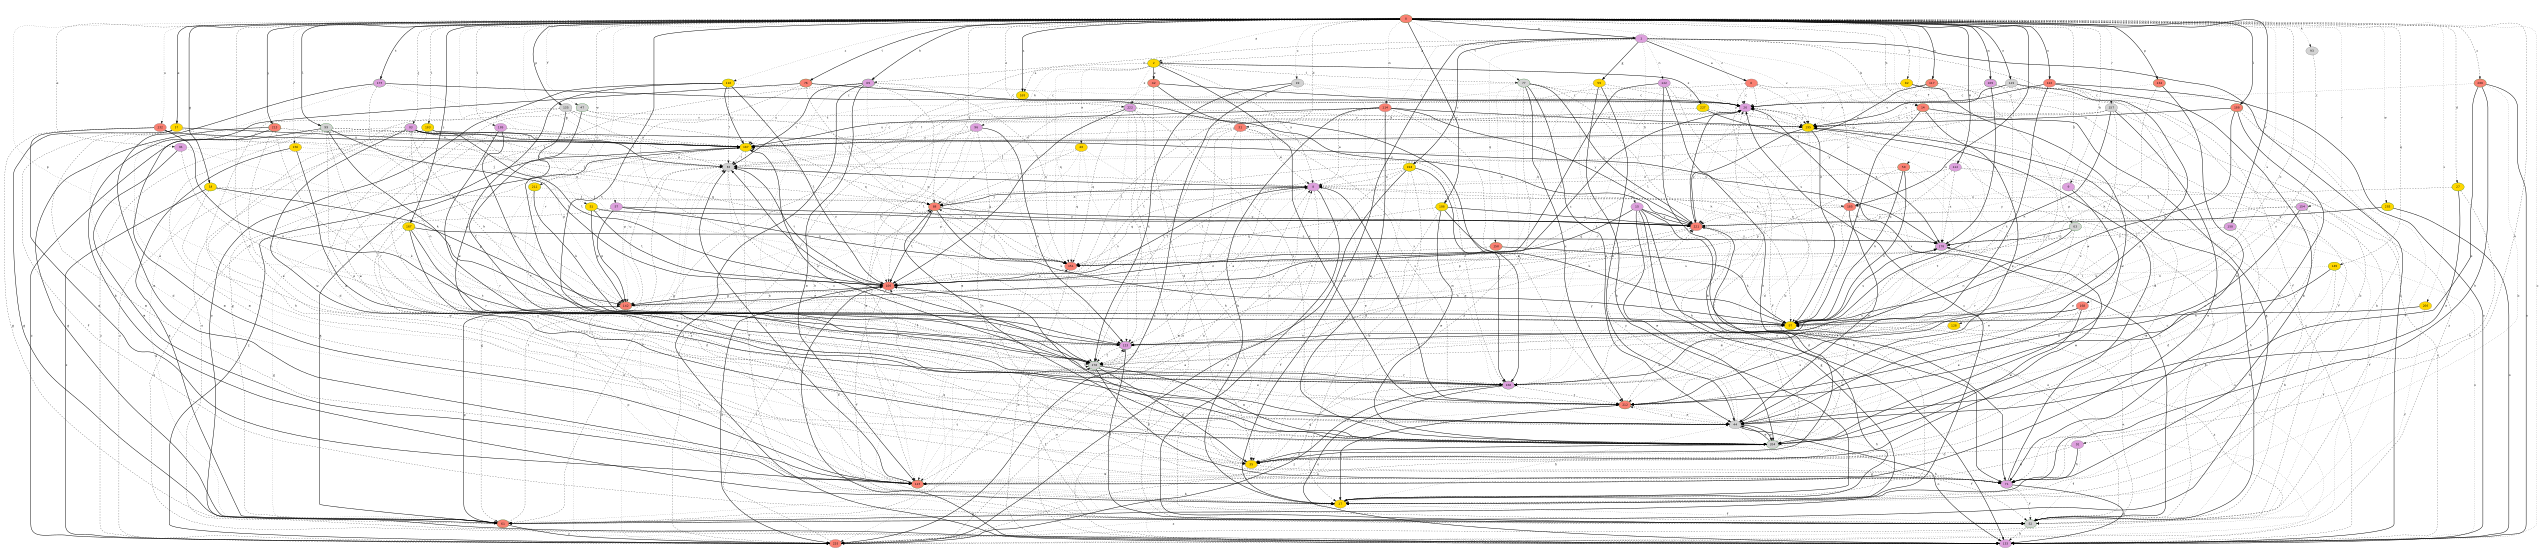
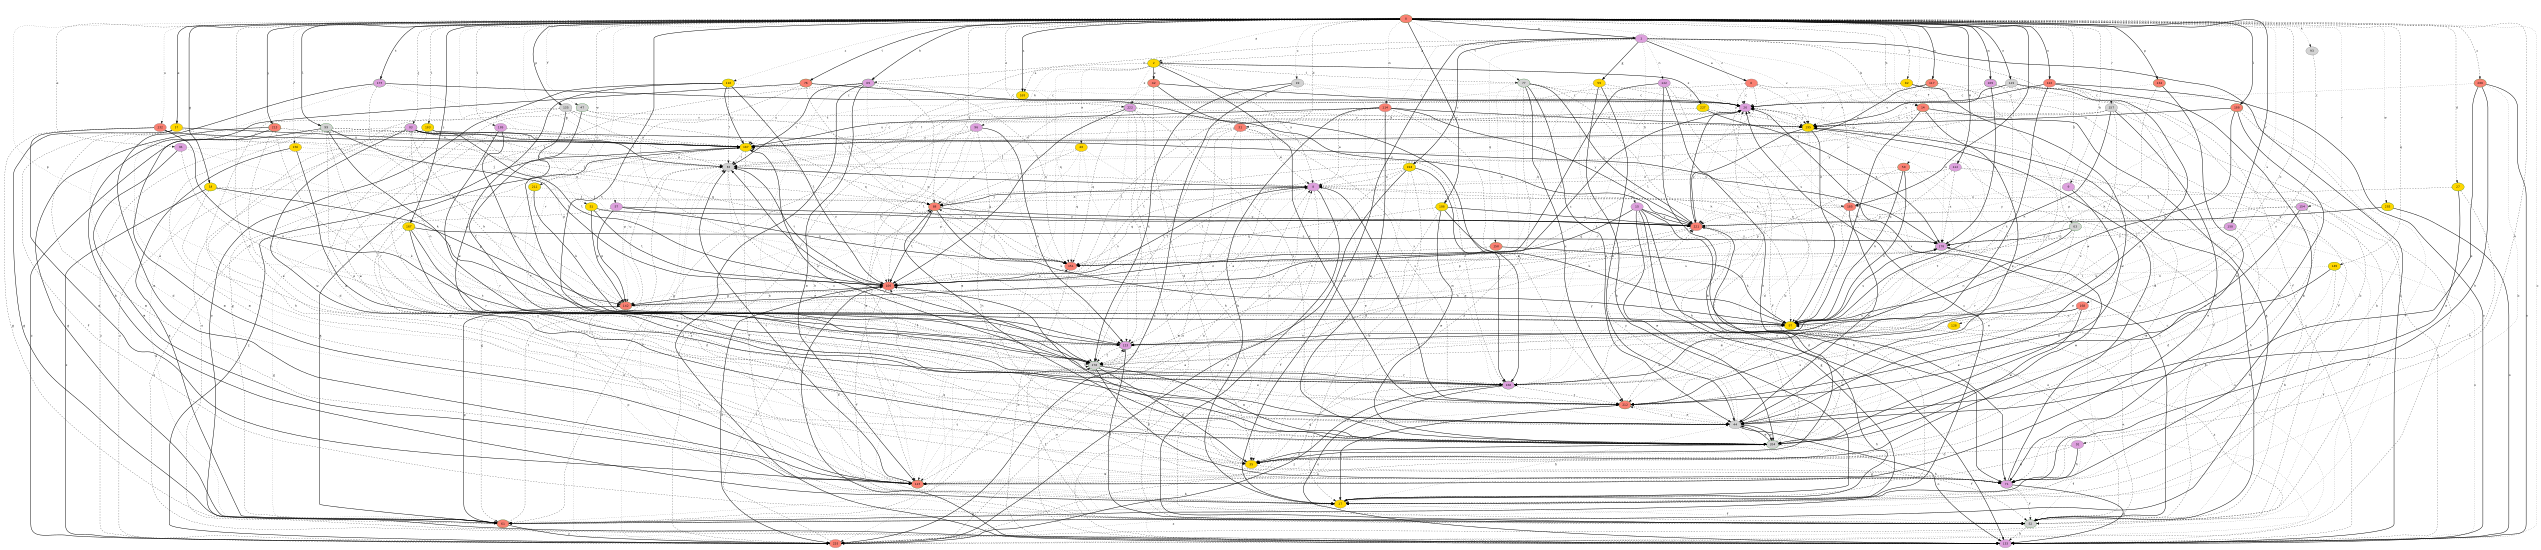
  strict digraph {
    fontname="Source Code Pro"
    node [color=darkgreen fillcolor=salmon fontname="Source Code Pro" style=filled]
    edge [fontname="Source Code Pro" style=dashed]
    1 [color=gray40 fillcolor=plum]
    0
    2 [fillcolor=gold]
    9 [color=gray40 fillcolor=plum]
    14
    19 [color=gray40 fillcolor=lightgrey]
    26 [color=gray40 fillcolor=plum]
    27 [fillcolor=gold]
    31 [color=gray40]
    35 [color=gray40 fillcolor=gold]
    36 [color=gray40 fillcolor=plum]
    37 [color=gray40 fillcolor=gold]
    47 [fillcolor=lightgrey]
    50
    51 [fillcolor=gold]
    57 [color=gray40 fillcolor=plum]
    58 [fillcolor=gold]
    63 [fillcolor=lightgrey]
    69 [fillcolor=plum]
    76
    77 [fillcolor=lightgrey]
    82 [color=gray40 fillcolor=gold]
    83 [fillcolor=plum]
    88
    91 [color=gray40 fillcolor=plum]
    93 [color=gray40 fillcolor=lightgrey]
    99 [fillcolor=lightgrey]
    100
    103 [fillcolor=gold]
    105 [color=gray40 fillcolor=plum]
    109 [fillcolor=plum]
    112 [color=gray40 fillcolor=plum]
    114 [color=gray40]
    117
    119 [color=gray40 fillcolor=lightgrey]
    120 [color=gray40]
    128 [color=gray40 fillcolor=gold]
    132 [color=gray40]
    133 [color=gray40 fillcolor=plum]
    134
    135 [color=gray40 fillcolor=lightgrey]
    142
    149 [fillcolor=gold]
    154 [fillcolor=plum]
    156 [color=gray40 fillcolor=gold]
    157 [color=gray40 fillcolor=lightgrey]
    158 [fillcolor=plum]
    160 [fillcolor=plum]
    167 [fillcolor=gold]
    168 [color=gray40]
    169 [fillcolor=gold]
    175 [fillcolor=plum]
    178 [fillcolor=lightgrey]
    185 [color=gray40]
    188 [fillcolor=gold]
    n56 [fillcolor=gold label=211]
    203 [fillcolor=gold]
-   206 [color=gray40 fillcolor=gold]
    208
    210 [fillcolor=gold]
    213
    221 [color=gray40]
    222 [fillcolor=plum]
    6 [color=gray40]
    8 [color=gray40 fillcolor=plum]
    15 [color=gray40 fillcolor=plum]
    17 [color=gray40 fillcolor=gold]
    52 [fillcolor=lightgrey]
    59 [color=gray40 fillcolor=gold]
    122 [color=gray40 fillcolor=plum]
    150
    194 [fillcolor=gold]
    195 [fillcolor=gold]
    204 [fillcolor=lightgrey]
    40 [color=gray40 fillcolor=gold]
    42
    61
    96 [color=gray40 fillcolor=plum]
    151 [color=gray40]
    212
    227 [fillcolor=gold]
    44 [color=gray40 fillcolor=lightgrey]
    115
    97 [fillcolor=gold]
    229 [color=gray40]
    187 [fillcolor=gold]
    71 [fillcolor=plum]
    106 [color=gray40]
    80 [color=gray40 fillcolor=lightgrey]
    123 [fillcolor=plum]
    170 [fillcolor=plum]
    1 -> 2 [label=a]
    1 -> 14 [label=b]
    1 -> 69 [label=h]
    1 -> 133 [label=o style=bold]
    1 -> 6 [label=a style=bold]
    1 -> 8 [label=a style=dotted]
    1 -> 15 [label=b style=dotted]
    1 -> 17 [label=b style=bold]
    1 -> 52 [label=f]
    1 -> 59 [label=g style=bold]
    1 -> 122 [label=n style=dotted]
    1 -> 150 [label=q style=dotted]
    1 -> 194 [label=v style=bold]
    1 -> 195 [label=v style=dotted]
    1 -> 204 [label=w style=dotted]
    0 -> 1 [label=a style=bold]
    0 -> 2 [label=a style=dotted]
    0 -> 9 [label=b]
    0 -> 14 [label=b]
    0 -> 19 [label=c style=dotted]
    0 -> 26 [label=c style=dotted]
    0 -> 27 [label=d]
    0 -> 31 [label=d]
    0 -> 35 [label=d]
    0 -> 36 [label=e]
    0 -> 37 [label=e style=bold]
    0 -> 47 [label=f style=dotted]
    0 -> 50 [label=f style=dotted]
    0 -> 51 [label=f style=dotted]
    0 -> 57 [label=g style=dotted]
    0 -> 58 [label=g style=bold]
    0 -> 63 [label=h]
    0 -> 69 [label=h style=bold]
    0 -> 76 [label=i style=bold]
    0 -> 77 [label=i style=dotted]
    0 -> 82 [label=j]
    0 -> 83 [label=j]
    0 -> 88 [label=j]
    0 -> 91 [label=k]
    0 -> 93 [label=k style=dotted]
    0 -> 99 [label=l style=bold]
    0 -> 100 [label=l style=bold]
    0 -> 103 [label=l]
    0 -> 105 [label=l]
    0 -> 109 [label=m style=bold]
    0 -> 112 [label=m style=bold]
    0 -> 114 [label=m style=dotted]
    0 -> 117 [label=n style=bold]
    0 -> 119 [label=n style=bold]
    0 -> 120 [label=n style=bold]
    0 -> 128 [label=o]
    0 -> 132 [label=o style=dotted]
    0 -> 133 [label=o style=dotted]
    0 -> 134 [label=p style=bold]
    0 -> 135 [label=p style=bold]
    0 -> 142 [label=p style=dotted]
    0 -> 149 [label=q]
    0 -> 154 [label=r style=dotted]
    0 -> 156 [label=r style=dotted]
    0 -> 157 [label=r style=dotted]
    0 -> 158 [label=r style=bold]
    0 -> 160 [label=r style=dotted]
    0 -> 167 [label=s style=bold]
    0 -> 168 [label=s style=dotted]
    0 -> 169 [label=s style=bold]
    0 -> 175 [label=t style=bold]
    0 -> 178 [label=t style=bold]
    0 -> 185 [label=u style=bold]
    0 -> 188 [label=v style=bold]
    0 -> n56 [label=w]
    0 -> 203 [label=w style=dotted]
-   0 -> 206 [label=x style=dotted]
    0 -> 208 [label=x]
    0 -> 210 [label=x style=dotted]
    0 -> 213 [label=y style=bold]
    0 -> 221 [label=y style=dotted]
    0 -> 222 [label=z]
    2 -> 77 [label=i]
    2 -> 169 [label=s]
    2 -> 222 [label=z style=dotted]
    2 -> 8 [label=a]
    2 -> 40 [label=e style=dotted]
    2 -> 42 [label=e style=bold]
    2 -> 61 [label=g]
    2 -> 96 [label=k style=dotted]
    2 -> 151 [label=q style=dotted]
    2 -> 212 [label=x style=bold]
    2 -> 227 [label=z style=bold]
    9 -> 185 [label=u style=dotted]
    9 -> 221 [label=y style=dotted]
    9 -> 44 [label=e style=bold]
    9 -> 115 [label=m]
    14 -> 160 [label=r style=dotted]
    14 -> 195 [label=v]
    14 -> 61 [label=g style=bold]
    14 -> 44 [label=e style=bold]
    14 -> 97 [label=k style=bold]
    19 -> 26 [label=c style=dotted]
    19 -> 178 [label=t style=bold]
    19 -> 212 [label=x style=dotted]
    19 -> 229 [label=z style=bold]
    26 -> 195 [label=v]
    26 -> 187 [label=u]
    27 -> 88 [label=j]
    27 -> 44 [label=e style=bold]
    27 -> 71 [label=h]
    31 -> 35 [label=d style=dotted]
    31 -> 133 [label=o]
    31 -> 160 [label=r]
    31 -> 8 [label=a]
    31 -> 212 [label=x]
    31 -> 187 [label=u]
    31 -> 71 [label=h]
    31 -> 106 [label=l]
    35 -> 88 [label=j]
    35 -> 115 [label=m style=dotted]
    35 -> 71 [label=h]
    35 -> 106 [label=l]
    36 -> 142 [label=p style=dotted]
    36 -> 115 [label=m style=bold]
    36 -> 80 [label=i style=dotted]
    36 -> 123 [label=n]
    37 -> 35 [label=d style=dotted]
    37 -> 8 [label=a]
    37 -> 52 [label=f]
    37 -> 61 [label=g style=bold]
    37 -> 115 [label=m]
    37 -> 187 [label=u style=bold]
    47 -> 178 [label=t style=bold]
    47 -> 195 [label=v]
    47 -> 204 [label=w]
    47 -> 151 [label=q]
    50 -> 142 [label=p]
    50 -> 160 [label=r style=dotted]
    50 -> 178 [label=t style=dotted]
    50 -> 8 [label=a style=dotted]
    50 -> 97 [label=k style=bold]
    50 -> 123 [label=n style=bold]
    51 -> 142 [label=p style=bold]
    51 -> 221 [label=y style=bold]
    51 -> 106 [label=l style=bold]
    57 -> 133 [label=o]
    57 -> 142 [label=p style=bold]
    57 -> 221 [label=y style=bold]
    57 -> 151 [label=q style=bold]
    58 -> 88 [label=j]
    58 -> 142 [label=p style=bold]
    58 -> 204 [label=w]
    58 -> 61 [label=g style=dotted]
    58 -> 97 [label=k style=dotted]
    58 -> 229 [label=z style=bold]
    63 -> 160 [label=r style=dotted]
    63 -> 17 [label=b style=dotted]
    63 -> 44 [label=e]
    63 -> 123 [label=n style=bold]
    63 -> 170 [label=s style=bold]
    69 -> 26 [label=c style=dotted]
    69 -> 133 [label=o style=bold]
    69 -> 17 [label=b style=dotted]
    69 -> 61 [label=g]
    69 -> 151 [label=q]
    69 -> 115 [label=m style=bold]
    69 -> 71 [label=h style=dotted]
    69 -> 80 [label=i style=bold]
    69 -> 123 [label=n]
    76 -> 26 [label=c style=dotted]
    76 -> 88 [label=j]
    76 -> 221 [label=y style=bold]
    76 -> 17 [label=b style=bold]
    76 -> 187 [label=u style=dotted]
    76 -> 106 [label=l]
    77 -> 26 [label=c]
    77 -> 221 [label=y style=bold]
    77 -> 151 [label=q style=dotted]
    77 -> 212 [label=x style=bold]
    77 -> 44 [label=e style=bold]
    77 -> 115 [label=m style=dotted]
    77 -> 97 [label=k]
    77 -> 229 [label=z]
    77 -> 80 [label=i style=dotted]
    82 -> 26 [label=c style=dotted]
    82 -> 52 [label=f]
    82 -> 195 [label=v style=dotted]
    82 -> 204 [label=w style=bold]
    82 -> 115 [label=m style=dotted]
    82 -> 80 [label=i style=dotted]
    83 -> 204 [label=w style=bold]
    83 -> 151 [label=q]
    83 -> 97 [label=k]
    83 -> 229 [label=z]
    83 -> 187 [label=u style=bold]
    83 -> 71 [label=h]
    83 -> 106 [label=l style=bold]
    83 -> 80 [label=i style=bold]
    83 -> 123 [label=n]
    88 -> 221 [label=y style=bold]
    88 -> 8 [label=a style=dotted]
    88 -> 97 [label=k style=bold]
    88 -> 229 [label=z style=dotted]
    88 -> 106 [label=l style=bold]
    88 -> 123 [label=n style=dotted]
    91 -> 35 [label=d]
    91 -> 52 [label=f style=dotted]
    91 -> 115 [label=m]
    91 -> 71 [label=h style=bold]
    93 -> 212 [label=x]
    99 -> 160 [label=r]
    99 -> 44 [label=e]
    99 -> 115 [label=m]
    99 -> 97 [label=k style=bold]
    99 -> 229 [label=z style=bold]
    99 -> 187 [label=u]
    99 -> 106 [label=l style=bold]
    99 -> 80 [label=i]
    100 -> 142 [label=p style=dotted]
    100 -> 17 [label=b]
    100 -> 52 [label=f style=dotted]
    100 -> 195 [label=v style=bold]
    100 -> 97 [label=k style=bold]
    100 -> 71 [label=h style=bold]
    103 -> 35 [label=d style=dotted]
    103 -> 204 [label=w]
    103 -> 229 [label=z]
    103 -> 187 [label=u]
    103 -> 170 [label=s style=bold]
    105 -> 142 [label=p style=dotted]
    105 -> 160 [label=r]
    105 -> 178 [label=t style=bold]
    105 -> 187 [label=u]
    105 -> 123 [label=n style=bold]
    109 -> 26 [label=c style=dotted]
    109 -> 178 [label=t]
    109 -> 17 [label=b]
    109 -> 195 [label=v style=dotted]
    109 -> 170 [label=s style=bold]
    112 -> 133 [label=o]
    112 -> 8 [label=a]
    112 -> 151 [label=q]
    112 -> 229 [label=z style=dotted]
    112 -> 170 [label=s]
    114 -> 221 [label=y style=bold]
    114 -> 8 [label=a]
    114 -> 17 [label=b style=bold]
    114 -> 195 [label=v style=bold]
    114 -> 204 [label=w style=bold]
    114 -> 212 [label=x]
    114 -> 187 [label=u style=bold]
    114 -> 106 [label=l]
    117 -> 26 [label=c style=dotted]
    117 -> 160 [label=r]
    117 -> 221 [label=y style=dotted]
    117 -> 195 [label=v style=dotted]
    117 -> 187 [label=u style=bold]
    117 -> 170 [label=s style=dotted]
    119 -> 26 [label=c style=dotted]
    119 -> 160 [label=r]
    119 -> 195 [label=v style=bold]
    119 -> 212 [label=x style=bold]
    119 -> 187 [label=u style=dotted]
    120 -> 26 [label=c style=bold]
    120 -> 133 [label=o style=bold]
    120 -> 160 [label=r style=bold]
    120 -> 17 [label=b style=bold]
    128 -> 160 [label=r style=dotted]
    128 -> 212 [label=x style=dotted]
    128 -> 229 [label=z]
    128 -> 123 [label=n style=dotted]
    132 -> 88 [label=j style=dotted]
    132 -> 61 [label=g]
    132 -> 115 [label=m style=bold]
    132 -> 187 [label=u style=bold]
    132 -> 123 [label=n style=bold]
    133 -> 26 [label=c]
    133 -> 106 [label=l style=bold]
    134 -> 26 [label=c style=dotted]
    134 -> 35 [label=d style=bold]
    134 -> 97 [label=k]
    135 -> 133 [label=o]
    135 -> 195 [label=v style=dotted]
    135 -> 151 [label=q]
    135 -> 115 [label=m]
    135 -> 80 [label=i]
    135 -> 123 [label=n style=bold]
    142 -> 26 [label=c style=bold]
    142 -> 17 [label=b]
    142 -> 97 [label=k style=dotted]
    142 -> 187 [label=u style=dotted]
    149 -> 17 [label=b]
    149 -> 52 [label=f style=dotted]
    149 -> 212 [label=x style=bold]
    149 -> 71 [label=h style=dotted]
    149 -> 106 [label=l style=dotted]
    154 -> 221 [label=y]
    154 -> 52 [label=f]
    154 -> 151 [label=q]
    154 -> 212 [label=x style=bold]
    154 -> 44 [label=e style=dotted]
    154 -> 71 [label=h]
    154 -> 123 [label=n style=dotted]
    156 -> 160 [label=r style=bold]
    156 -> 61 [label=g style=bold]
    156 -> 80 [label=i style=dotted]
    157 -> 88 [label=j]
    157 -> 195 [label=v]
    157 -> 212 [label=x]
    157 -> 115 [label=m style=bold]
    157 -> 97 [label=k style=bold]
    157 -> 229 [label=z]
    157 -> 80 [label=i style=dotted]
    158 -> 35 [label=d]
    158 -> 133 [label=o style=dotted]
    158 -> 97 [label=k style=dotted]
    158 -> 170 [label=s]
    160 -> 35 [label=d]
    160 -> 133 [label=o style=bold]
    160 -> 221 [label=y style=dotted]
    160 -> 212 [label=x]
    160 -> 229 [label=z style=bold]
    160 -> 187 [label=u style=bold]
    160 -> 170 [label=s]
    167 -> 35 [label=d]
    167 -> 160 [label=r style=bold]
    167 -> 178 [label=t style=dotted]
    167 -> 61 [label=g style=dotted]
    167 -> 44 [label=e style=bold]
    167 -> 170 [label=s style=bold]
    168 -> 178 [label=t]
    168 -> 204 [label=w style=bold]
    168 -> 44 [label=e]
    168 -> 97 [label=k style=bold]
    169 -> 195 [label=v style=dotted]
    169 -> 106 [label=l style=dotted]
    175 -> 26 [label=c style=bold]
    175 -> 142 [label=p]
    175 -> 151 [label=q style=dotted]
    175 -> 44 [label=e style=dotted]
    175 -> 115 [label=m style=bold]
    178 -> 35 [label=d style=bold]
    178 -> 160 [label=r]
    178 -> 204 [label=w style=bold]
    178 -> 71 [label=h style=bold]
    178 -> 80 [label=i style=bold]
    185 -> 35 [label=d style=dotted]
    185 -> 221 [label=y]
    185 -> 44 [label=e style=bold]
    185 -> 97 [label=k]
    185 -> 187 [label=u style=dotted]
    188 -> 221 [label=y style=bold]
    188 -> 52 [label=f]
    188 -> 204 [label=w style=bold]
    188 -> 151 [label=q]
    188 -> 97 [label=k style=bold]
    n56 -> 88 [label=j style=dotted]
    n56 -> 160 [label=r style=dotted]
    n56 -> 178 [label=t style=dotted]
    n56 -> 97 [label=k style=bold]
    203 -> 133 [label=o style=bold]
    203 -> 221 [label=y style=bold]
-   206 -> 52 [label=f style=dotted]
-   206 -> 97 [label=k style=bold]
    208 -> 26 [label=c style=dotted]
    208 -> 133 [label=o style=bold]
    208 -> 17 [label=b style=dotted]
    208 -> 44 [label=e style=bold]
    208 -> 71 [label=h style=bold]
    210 -> 26 [label=c style=dotted]
    210 -> 133 [label=o style=bold]
    210 -> 44 [label=e style=bold]
    210 -> 187 [label=u style=bold]
    210 -> 106 [label=l style=bold]
    210 -> 80 [label=i]
    213 -> 88 [label=j]
    213 -> 178 [label=t]
    213 -> 61 [label=g style=bold]
    213 -> 44 [label=e]
    213 -> 115 [label=m style=bold]
    213 -> 187 [label=u style=dotted]
    221 -> 26 [label=c style=bold]
    221 -> 35 [label=d style=bold]
    221 -> 133 [label=o style=dotted]
    221 -> 142 [label=p]
    221 -> 178 [label=t]
    221 -> 170 [label=s style=dotted]
    222 -> 88 [label=j]
    222 -> 178 [label=t style=dotted]
    222 -> 52 [label=f]
    222 -> 195 [label=v]
    222 -> 151 [label=q]
    222 -> 212 [label=x]
    222 -> 106 [label=l style=bold]
    222 -> 123 [label=n]
    6 -> 26 [label=c style=dotted]
    6 -> 185 [label=u]
    6 -> 17 [label=b]
    6 -> 195 [label=v]
    6 -> 212 [label=x style=dotted]
    6 -> 106 [label=l]
    6 -> 80 [label=i]
    8 -> 88 [label=j style=bold]
    8 -> 133 [label=o]
    8 -> 185 [label=u]
    8 -> 52 [label=f style=bold]
    8 -> 151 [label=q]
    8 -> 212 [label=x style=bold]
    8 -> 44 [label=e style=dotted]
    8 -> 115 [label=m style=dotted]
    8 -> 106 [label=l style=bold]
    8 -> 123 [label=n style=dotted]
    15 -> 133 [label=o style=bold]
    15 -> 221 [label=y style=bold]
    15 -> 204 [label=w style=bold]
    15 -> 61 [label=g style=bold]
    15 -> 151 [label=q style=bold]
    15 -> 115 [label=m style=dotted]
    15 -> 71 [label=h style=bold]
    17 -> 26 [label=c style=bold]
    17 -> 142 [label=p style=dotted]
    17 -> 52 [label=f style=dotted]
    17 -> 61 [label=g style=dotted]
    17 -> 229 [label=z style=dotted]
    17 -> 80 [label=i style=dotted]
    52 -> 26 [label=c style=bold]
    52 -> 133 [label=o]
    52 -> 178 [label=t]
    52 -> 195 [label=v style=bold]
    52 -> 97 [label=k]
    52 -> 123 [label=n style=dotted]
    52 -> 170 [label=s style=dotted]
    59 -> 26 [label=c]
    59 -> 160 [label=r style=dotted]
    59 -> 17 [label=b style=bold]
    59 -> 151 [label=q style=dotted]
    59 -> 44 [label=e style=bold]
    59 -> 97 [label=k style=dotted]
    59 -> 187 [label=t style=dotted]
    122 -> 26 [label=c style=dotted]
    122 -> 178 [label=t style=dotted]
    122 -> 17 [label=b style=bold]
    122 -> 52 [label=f]
    122 -> 71 [label=h style=bold]
    122 -> 106 [label=l style=bold]
    150 -> 151 [label=q]
    150 -> 97 [label=k style=bold]
    194 -> 35 [label=d style=dotted]
    194 -> 160 [label=r style=bold]
    194 -> 178 [label=t]
    194 -> 8 [label=a]
    194 -> 17 [label=b]
    194 -> 44 [label=e style=dotted]
    194 -> 229 [label=z style=bold]
    194 -> 106 [label=l]
    195 -> 26 [label=c]
    195 -> 35 [label=d style=dotted]
    195 -> 160 [label=r style=dotted]
    195 -> 221 [label=y style=bold]
    195 -> 52 [label=f]
    195 -> 97 [label=k style=bold]
    195 -> 187 [label=u style=dotted]
    204 -> 26 [label=q]
    204 -> 35 [label=d style=bold]
    204 -> 88 [label=j style=bold]
    204 -> 221 [label=y]
    204 -> 52 [label=f]
    204 -> 44 [label=e style=bold]
    204 -> 97 [label=k]
    204 -> 106 [label=l style=bold]
    40 -> 88 [label=j]
    40 -> 142 [label=p style=dotted]
    40 -> 151 [label=q style=dotted]
    40 -> 212 [label=x style=dotted]
    40 -> 80 [label=i style=dotted]
    40 -> 123 [label=n style=dotted]
    42 -> 26 [label=c style=bold]
    42 -> 35 [label=d]
    42 -> 160 [label=r style=bold]
    42 -> 115 [label=m style=dotted]
    42 -> 229 [label=z style=dotted]
+   61 -> 26 [label=c style=dotted]
    61 -> 142 [label=p style=bold]
    61 -> 151 [label=q style=dotted]
    61 -> 229 [label=z style=bold]
    61 -> 80 [label=i]
    61 -> 123 [label=n]
    96 -> 178 [label=t style=dotted]
    96 -> 52 [label=f style=dotted]
    96 -> 115 [label=m]
    96 -> 229 [label=z]
    96 -> 187 [label=u style=dotted]
    96 -> 71 [label=h]
    96 -> 106 [label=l]
    96 -> 123 [label=n style=bold]
    151 -> 88 [label=j]
    151 -> 133 [label=o]
    151 -> 106 [label=l]
    151 -> 80 [label=i]
    212 -> 133 [label=o style=dotted]
    212 -> 17 [label=b style=bold]
    212 -> 44 [label=e style=dotted]
    212 -> 97 [label=k]
    212 -> 71 [label=h style=dotted]
    227 -> 178 [label=t]
    227 -> 195 [label=l]
    227 -> 170 [label=s style=bold]
    44 -> 26 [label=c style=dotted]
    44 -> 133 [label=o style=bold]
    44 -> 221 [label=y]
    44 -> 17 [label=b style=dotted]
    44 -> 204 [label=w style=bold]
    44 -> 61 [label=g style=dotted]
    44 -> 212 [label=x]
    115 -> 178 [label=t style=dotted]
    115 -> 8 [label=a]
    115 -> 17 [label=b style=dotted]
    115 -> 187 [label=u]
    115 -> 106 [label=l style=dotted]
    115 -> 80 [label=i style=bold]
    97 -> 123 [label=n style=dotted]
    97 -> 170 [label=s style=bold]
    229 -> 26 [label=c style=dotted]
    229 -> 8 [label=a]
    229 -> 106 [label=l]
    187 -> 26 [label=c]
    187 -> 142 [label=p style=dotted]
    187 -> 52 [label=f]
    187 -> 61 [label=g style=bold]
    187 -> 151 [label=q style=dotted]
    187 -> 229 [label=z style=bold]
    187 -> 80 [label=i]
    71 -> 133 [label=o style=bold]
    71 -> 52 [label=f]
    71 -> 195 [label=v style=bold]
    106 -> 142 [label=p style=bold]
    106 -> 17 [label=b style=dotted]
    106 -> 52 [label=f]
    106 -> 229 [label=z style=bold]
    106 -> 187 [label=u style=dotted]
    106 -> 80 [label=i style=bold]
    106 -> 170 [label=s style=dotted]
    80 -> 8 [label=a style=bold]
    80 -> 52 [label=f style=dotted]
    80 -> 61 [label=g]
    80 -> 212 [label=x]
    80 -> 44 [label=e style=dotted]
    80 -> 229 [label=z style=dotted]
    123 -> 178 [label=t]
    123 -> 8 [label=a]
    123 -> 52 [label=f style=bold]
    123 -> 44 [label=e style=dotted]
    170 -> 8 [label=a]
    170 -> 204 [label=w style=bold]
    170 -> 151 [label=q style=dotted]
  }
